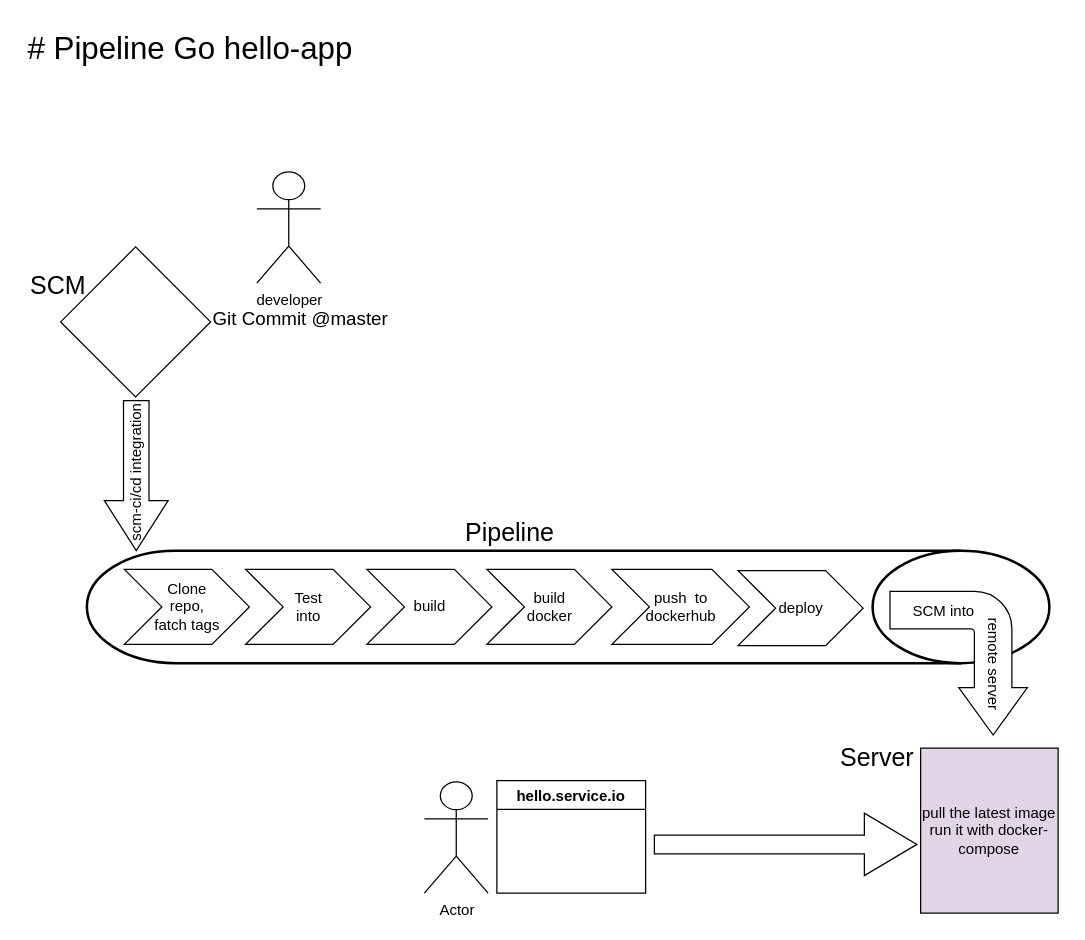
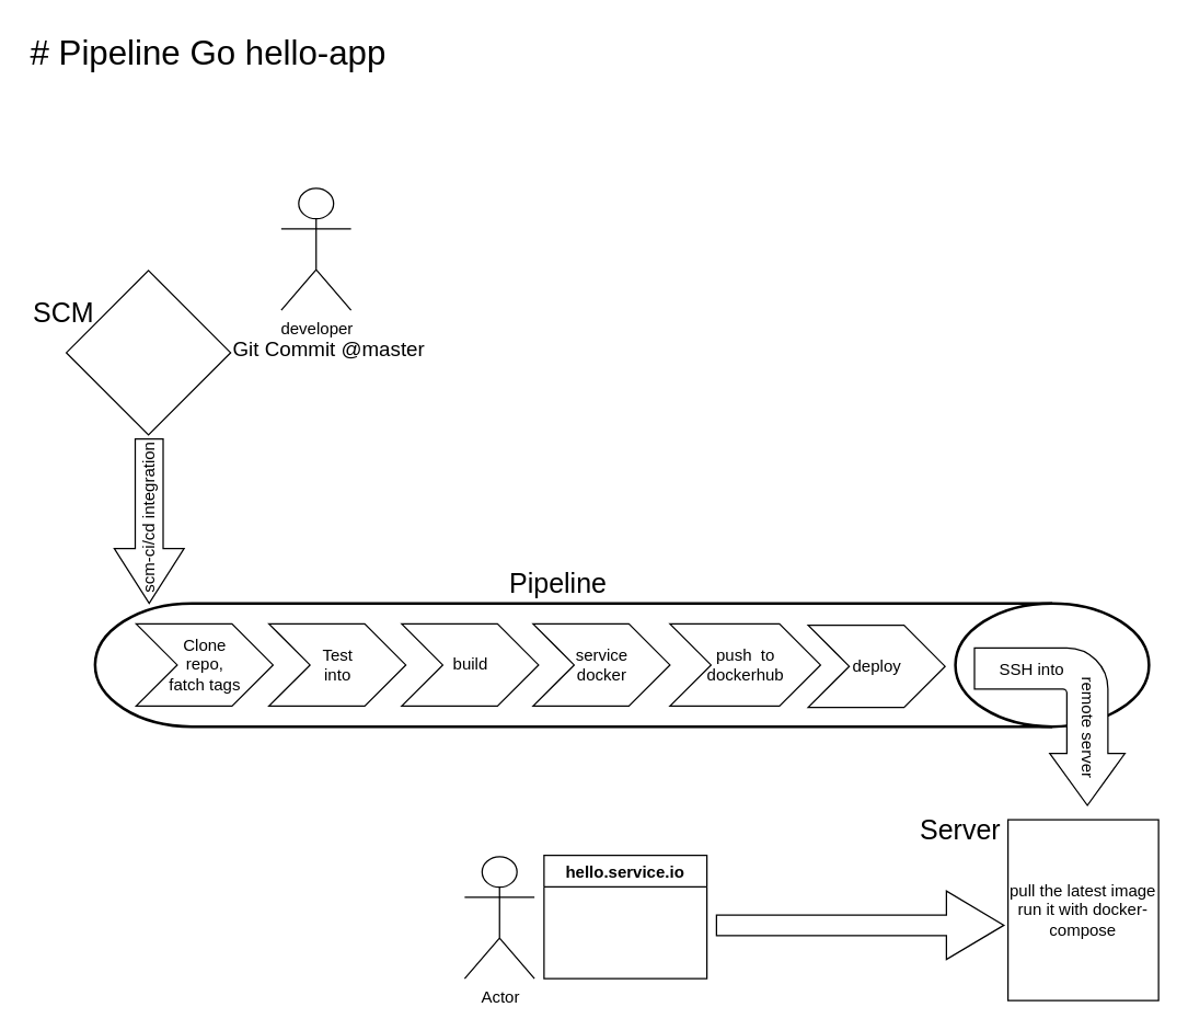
  <mxCell id="0" />
  <mxCell id="1" parent="0" />
- <mxCell id="2" value="pull the latest image&lt;br&gt;run it with docker-compose" style="rounded=0;whiteSpace=wrap;html=1;fillColor=#e1d5e7;" vertex="1" parent="1"><mxGeometry x="736" y="598" width="110" height="132" as="geometry" /></mxCell>
+ <mxCell id="2" value="pull the latest image&lt;br&gt;run it with docker-compose" style="rounded=0;whiteSpace=wrap;html=1;" vertex="1" parent="1"><mxGeometry x="736" y="598" width="110" height="132" as="geometry" /></mxCell>
  <mxCell id="3" value="" style="rhombus;whiteSpace=wrap;html=1;" vertex="1" parent="1"><mxGeometry x="48" y="197" width="120" height="120" as="geometry" /></mxCell>
  <mxCell id="4" value="" style="shape=image;html=1;verticalAlign=top;verticalLabelPosition=bottom;labelBackgroundColor=#ffffff;imageAspect=0;aspect=fixed;image=https://cdn0.iconfinder.com/data/icons/geosm-e-commerce/48/check-128.png" vertex="1" parent="1"><mxGeometry x="72" y="220" width="75" height="75" as="geometry" /></mxCell>
  <mxCell id="5" value="" style="strokeWidth=2;html=1;shape=mxgraph.flowchart.direct_data;whiteSpace=wrap;" vertex="1" parent="1"><mxGeometry x="69" y="440" width="770" height="90" as="geometry" /></mxCell>
  <mxCell id="6" value="Clone &lt;br&gt;repo,&lt;br&gt;fatch tags" style="html=1;shadow=0;dashed=0;align=center;verticalAlign=middle;shape=mxgraph.arrows2.arrow;dy=0;dx=30;notch=30;" vertex="1" parent="1"><mxGeometry x="99" y="455" width="100" height="60" as="geometry" /></mxCell>
  <mxCell id="7" value="Test&lt;br&gt;into" style="html=1;shadow=0;dashed=0;align=center;verticalAlign=middle;shape=mxgraph.arrows2.arrow;dy=0;dx=30;notch=30;" vertex="1" parent="1"><mxGeometry x="196" y="455" width="100" height="60" as="geometry" /></mxCell>
  <mxCell id="8" value="build" style="html=1;shadow=0;dashed=0;align=center;verticalAlign=middle;shape=mxgraph.arrows2.arrow;dy=0;dx=30;notch=30;" vertex="1" parent="1"><mxGeometry x="293" y="455" width="100" height="60" as="geometry" /></mxCell>
  <mxCell id="9" value="" style="html=1;shadow=0;dashed=0;align=center;verticalAlign=middle;shape=mxgraph.arrows2.bendArrow;dy=15;dx=38;notch=0;arrowHead=55;rounded=1;rotation=90;" vertex="1" parent="1"><mxGeometry x="709" y="475" width="115" height="110" as="geometry" /></mxCell>
  <mxCell id="10" value="" style="html=1;shadow=0;dashed=0;align=center;verticalAlign=middle;shape=mxgraph.arrows2.arrow;dy=0.6;dx=40;direction=south;notch=0;" vertex="1" parent="1"><mxGeometry x="83" y="320" width="51" height="120" as="geometry" /></mxCell>
- <mxCell id="11" value="build &lt;br&gt;docker" style="html=1;shadow=0;dashed=0;align=center;verticalAlign=middle;shape=mxgraph.arrows2.arrow;dy=0;dx=30;notch=30;" vertex="1" parent="1"><mxGeometry x="389" y="455" width="100" height="60" as="geometry" /></mxCell>
+ <mxCell id="11" value="service &lt;br&gt;docker" style="html=1;shadow=0;dashed=0;align=center;verticalAlign=middle;shape=mxgraph.arrows2.arrow;dy=0;dx=30;notch=30;" vertex="1" parent="1"><mxGeometry x="389" y="455" width="100" height="60" as="geometry" /></mxCell>
  <mxCell id="12" value="push&amp;nbsp; to&lt;br&gt;dockerhub" style="html=1;shadow=0;dashed=0;align=center;verticalAlign=middle;shape=mxgraph.arrows2.arrow;dy=0;dx=30;notch=30;" vertex="1" parent="1"><mxGeometry x="489" y="455" width="110" height="60" as="geometry" /></mxCell>
  <mxCell id="13" value="&lt;font style=&quot;font-size: 15px&quot;&gt;Git Commit @master&lt;/font&gt;" style="text;html=1;resizable=0;points=[];autosize=1;align=left;verticalAlign=top;spacingTop=-4;" vertex="1" parent="1"><mxGeometry x="168" y="243" width="160" height="20" as="geometry" /></mxCell>
  <mxCell id="14" value="deploy" style="html=1;shadow=0;dashed=0;align=center;verticalAlign=middle;shape=mxgraph.arrows2.arrow;dy=0;dx=30;notch=30;" vertex="1" parent="1"><mxGeometry x="590" y="456" width="100" height="60" as="geometry" /></mxCell>
- <mxCell id="15" value="SCM into&amp;nbsp;" style="text;html=1;resizable=0;points=[];autosize=1;align=left;verticalAlign=top;spacingTop=-4;" vertex="1" parent="1"><mxGeometry x="728" y="479" width="70" height="20" as="geometry" /></mxCell>
+ <mxCell id="15" value="SSH into&amp;nbsp;" style="text;html=1;resizable=0;points=[];autosize=1;align=left;verticalAlign=top;spacingTop=-4;" vertex="1" parent="1"><mxGeometry x="728" y="479" width="70" height="20" as="geometry" /></mxCell>
  <mxCell id="16" value="&lt;font style=&quot;font-size: 20px&quot;&gt;SCM&lt;/font&gt;" style="text;html=1;resizable=0;points=[];autosize=1;align=left;verticalAlign=top;spacingTop=-4;" vertex="1" parent="1"><mxGeometry x="22" y="213" width="60" height="20" as="geometry" /></mxCell>
  <mxCell id="17" value="&lt;font style=&quot;font-size: 20px&quot;&gt;Server&lt;/font&gt;" style="text;html=1;resizable=0;points=[];autosize=1;align=left;verticalAlign=top;spacingTop=-4;" vertex="1" parent="1"><mxGeometry x="670" y="591" width="70" height="20" as="geometry" /></mxCell>
  <mxCell id="18" value="&lt;font style=&quot;font-size: 20px&quot;&gt;Pipeline&lt;/font&gt;" style="text;html=1;resizable=0;points=[];autosize=1;align=left;verticalAlign=top;spacingTop=-4;" vertex="1" parent="1"><mxGeometry x="370" y="411" width="90" height="20" as="geometry" /></mxCell>
  <mxCell id="19" value="&lt;font style=&quot;font-size: 25px&quot;&gt;# Pipeline Go hello-app&lt;/font&gt;" style="text;html=1;resizable=0;points=[];autosize=1;align=left;verticalAlign=top;spacingTop=-4;" vertex="1" parent="1"><mxGeometry x="20" y="20" width="280" height="20" as="geometry" /></mxCell>
  <mxCell id="20" value="developer" style="shape=umlActor;verticalLabelPosition=bottom;labelBackgroundColor=#ffffff;verticalAlign=top;html=1;outlineConnect=0;" vertex="1" parent="1"><mxGeometry x="205" y="137" width="51" height="89" as="geometry" /></mxCell>
  <mxCell id="21" value="Actor" style="shape=umlActor;verticalLabelPosition=bottom;labelBackgroundColor=#ffffff;verticalAlign=top;html=1;outlineConnect=0;" vertex="1" parent="1"><mxGeometry x="339" y="625" width="51" height="89" as="geometry" /></mxCell>
  <mxCell id="22" value="hello.service.io" style="swimlane;" vertex="1" parent="1"><mxGeometry x="397" y="624" width="119" height="90" as="geometry" /></mxCell>
  <mxCell id="23" value="" style="shape=singleArrow;whiteSpace=wrap;html=1;" vertex="1" parent="1"><mxGeometry x="523" y="650" width="210" height="50" as="geometry" /></mxCell>
  <mxCell id="24" value="scm-ci/cd integration" style="text;html=1;resizable=0;points=[];autosize=1;align=left;verticalAlign=top;spacingTop=-4;rotation=-90;" vertex="1" parent="1"><mxGeometry x="43.5" y="360" width="130" height="20" as="geometry" /></mxCell>
  <mxCell id="25" value="remote server" style="text;html=1;resizable=0;points=[];autosize=1;align=left;verticalAlign=top;spacingTop=-4;rotation=90;" vertex="1" parent="1"><mxGeometry x="749" y="527" width="90" height="20" as="geometry" /></mxCell>
